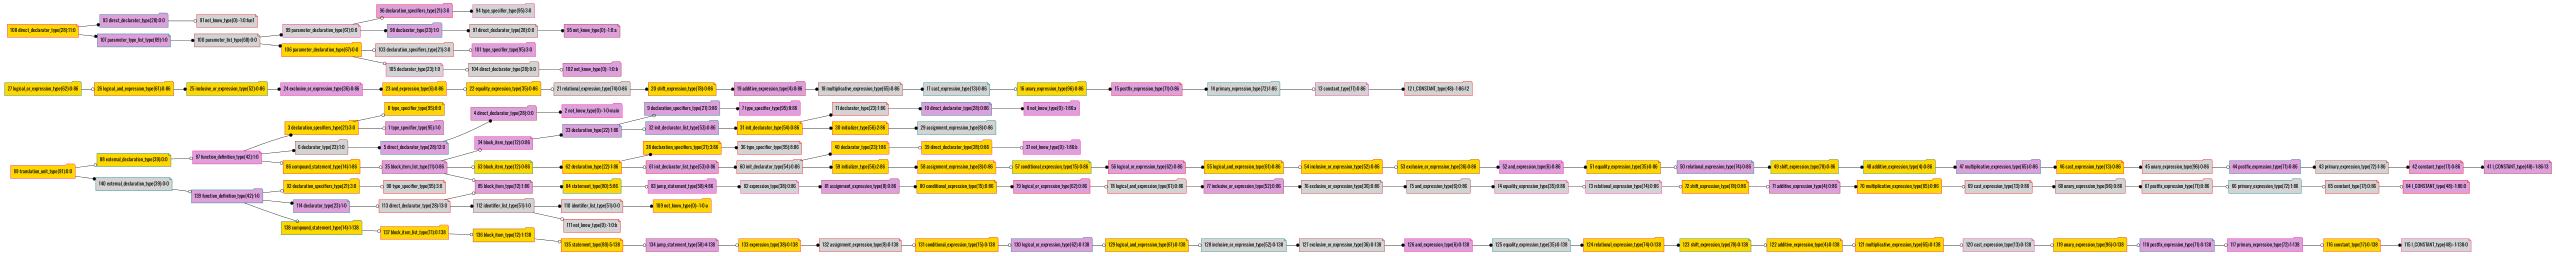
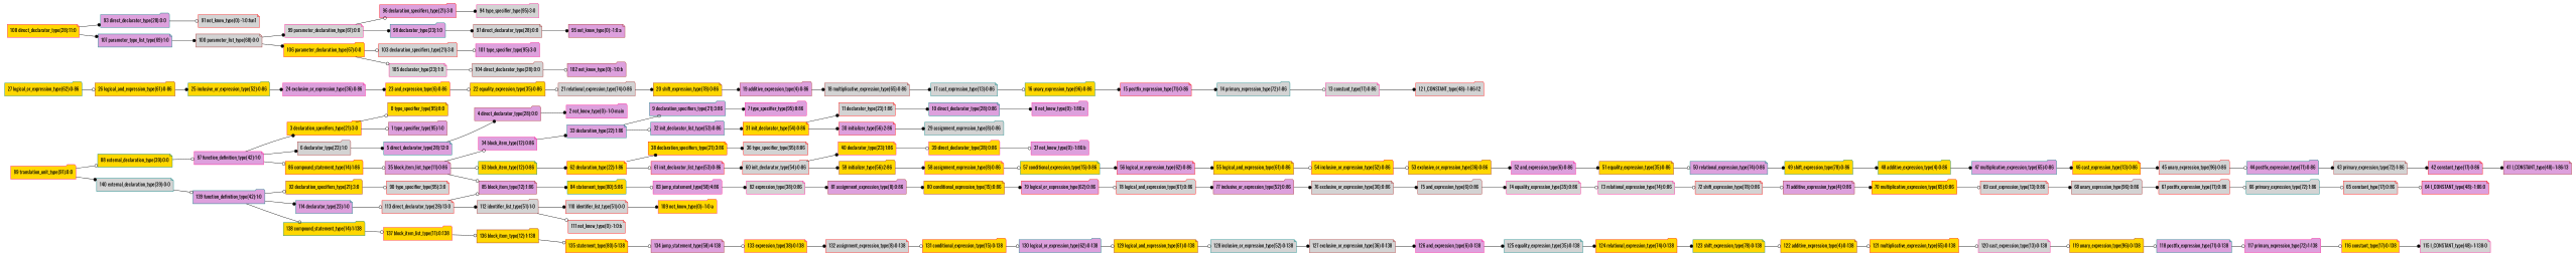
  digraph {
    fontname=Oswald
    rankdir=LR
    node [color=red fillcolor=gold fontname=Oswald shape=note style=filled]
    edge [arrowhead=dot fontname=Oswald]
    n1 [color=deeppink label="89 translation_unit_type(91):0:0" shape=folder]
    n2 [color=teal label="88 external_declaration_type(39):0:0"]
    n3 [color=teal fillcolor=lightgrey label="140 external_declaration_type(39):0:0"]
    n4 [color=deeppink fillcolor=plum label="87 function_definition_type(42):1:0"]
    n5 [color=teal fillcolor=plum label="139 function_definition_type(42):1:0" shape=folder]
    n6 [label="3 declaration_specifiers_type(21):3:0" shape=folder]
    n7 [color=brown fillcolor=lightgrey label="6 declarator_type(23):1:0" shape=folder]
    n8 [label="86 compound_statement_type(14):1:86" shape=folder]
    n9 [color=brown label="0 type_specifier_type(95):8:0"]
    n10 [color=brown fillcolor=plum label="1 type_specifier_type(95):1:0" shape=folder]
    n11 [color=teal fillcolor=plum label="5 direct_declarator_type(28):12:0"]
    n12 [color=brown fillcolor=plum label="35 block_item_list_type(11):0:86"]
    n13 [color=brown fillcolor=plum label="4 direct_declarator_type(28):0:0" shape=folder]
    n14 [color=deeppink fillcolor=plum label="2 not_know_type(0):-1:0:main" shape=folder]
    n15 [color=deeppink fillcolor=plum label="34 block_item_type(12):0:86"]
    n16 [color=teal label="63 block_item_type(12):0:86"]
    n17 [color=brown fillcolor=plum label="85 block_item_type(12):1:86"]
    n18 [color=teal fillcolor=plum label="33 declaration_type(22):1:86"]
    n19 [label="62 declaration_type(22):1:86"]
    n20 [color=teal label="84 statement_type(80):5:86" shape=folder]
    n21 [color=teal fillcolor=plum label="9 declaration_specifiers_type(21):3:86" shape=folder]
    n22 [color=teal fillcolor=plum label="32 init_declarator_list_type(53):0:86" shape=folder]
    n23 [color=deeppink fillcolor=plum label="7 type_specifier_type(95):8:86" shape=folder]
    n24 [label="31 init_declarator_type(54):0:86"]
    n25 [fillcolor=lightgrey label="11 declarator_type(23):1:86"]
-   n26 [label="30 initializer_type(56):2:86"]
+   n26 [fillcolor=plum label="30 initializer_type(56):2:86"]
    n27 [color=teal fillcolor=plum label="10 direct_declarator_type(28):0:86"]
    n28 [color=teal fillcolor=lightgrey label="29 assignment_expression_type(8):0:86" shape=folder]
    n29 [color=deeppink fillcolor=plum label="8 not_know_type(0):-1:86:a" shape=folder]
    n30 [color=teal label="27 logical_or_expression_type(62):0:86" shape=folder]
    n31 [color=brown label="26 logical_and_expression_type(61):0:86" shape=folder]
    n32 [color=teal label="25 inclusive_or_expression_type(52):0:86" shape=folder]
    n33 [color=deeppink fillcolor=plum label="24 exclusive_or_expression_type(36):0:86"]
    n34 [color=deeppink label="23 and_expression_type(6):0:86" shape=folder]
    n35 [color=brown label="22 equality_expression_type(35):0:86" shape=folder]
    n36 [color=brown fillcolor=lightgrey label="21 relational_expression_type(74):0:86" shape=folder]
    n37 [color=brown label="20 shift_expression_type(78):0:86"]
    n38 [color=brown fillcolor=plum label="19 additive_expression_type(4):0:86" shape=folder]
    n39 [color=brown fillcolor=lightgrey label="18 multiplicative_expression_type(65):0:86"]
    n40 [color=teal fillcolor=lightgrey label="17 cast_expression_type(13):0:86"]
    n41 [color=teal label="16 unary_expression_type(96):0:86" shape=folder]
    n42 [fillcolor=plum label="15 postfix_expression_type(71):0:86"]
    n43 [color=teal fillcolor=lightgrey label="14 primary_expression_type(72):1:86" shape=folder]
    n44 [color=deeppink fillcolor=lightgrey label="13 constant_type(17):0:86"]
    n45 [fillcolor=lightgrey label="12 I_CONSTANT_type(48):-1:86:12" shape=folder]
    n46 [label="38 declaration_specifiers_type(21):3:86"]
    n47 [fillcolor=plum label="61 init_declarator_list_type(53):0:86"]
    n48 [fillcolor=lightgrey label="36 type_specifier_type(95):8:86"]
    n49 [fillcolor=lightgrey label="60 init_declarator_type(54):0:86" shape=folder]
    n50 [color=deeppink label="40 declarator_type(23):1:86"]
    n51 [color=brown label="59 initializer_type(56):2:86" shape=folder]
    n52 [color=deeppink label="39 direct_declarator_type(28):0:86" shape=folder]
    n53 [color=deeppink label="58 assignment_expression_type(8):0:86"]
    n54 [color=deeppink fillcolor=plum label="37 not_know_type(0):-1:86:b" shape=folder]
    n55 [color=teal label="57 conditional_expression_type(15):0:86"]
    n56 [fillcolor=plum label="56 logical_or_expression_type(62):0:86"]
    n57 [color=brown label="55 logical_and_expression_type(61):0:86"]
    n58 [label="54 inclusive_or_expression_type(52):0:86" shape=folder]
    n59 [color=brown label="53 exclusive_or_expression_type(36):0:86" shape=folder]
    n60 [color=deeppink fillcolor=plum label="52 and_expression_type(6):0:86"]
    n61 [color=brown label="51 equality_expression_type(35):0:86"]
    n62 [color=teal fillcolor=plum label="50 relational_expression_type(74):0:86"]
    n63 [color=teal label="49 shift_expression_type(78):0:86" shape=folder]
    n64 [color=teal label="48 additive_expression_type(4):0:86" shape=folder]
    n65 [color=teal fillcolor=plum label="47 multiplicative_expression_type(65):0:86" shape=folder]
    n66 [label="46 cast_expression_type(13):0:86"]
    n67 [fillcolor=lightgrey label="45 unary_expression_type(96):0:86" shape=folder]
    n68 [color=teal fillcolor=plum label="44 postfix_expression_type(71):0:86" shape=folder]
    n69 [color=brown fillcolor=lightgrey label="43 primary_expression_type(72):1:86"]
    n70 [fillcolor=plum label="42 constant_type(17):0:86"]
    n71 [color=brown fillcolor=plum label="41 I_CONSTANT_type(48):-1:86:13"]
    n72 [color=deeppink fillcolor=plum label="83 jump_statement_type(58):4:86" shape=folder]
    n73 [color=deeppink fillcolor=lightgrey label="82 expression_type(38):0:86"]
    n74 [color=brown fillcolor=plum label="81 assignment_expression_type(8):0:86" shape=folder]
    n75 [color=brown label="80 conditional_expression_type(15):0:86"]
    n76 [fillcolor=plum label="79 logical_or_expression_type(62):0:86" shape=folder]
    n77 [fillcolor=lightgrey label="78 logical_and_expression_type(61):0:86" shape=folder]
    n78 [color=brown fillcolor=plum label="77 inclusive_or_expression_type(52):0:86" shape=folder]
    n79 [color=brown fillcolor=lightgrey label="76 exclusive_or_expression_type(36):0:86"]
    n80 [color=brown fillcolor=lightgrey label="75 and_expression_type(6):0:86" shape=folder]
    n81 [color=deeppink fillcolor=lightgrey label="74 equality_expression_type(35):0:86"]
    n82 [color=deeppink fillcolor=lightgrey label="73 relational_expression_type(74):0:86"]
-   n83 [label="72 shift_expression_type(78):0:86"]
+   n83 [fillcolor=lightgrey label="72 shift_expression_type(78):0:86"]
    n84 [color=brown fillcolor=plum label="71 additive_expression_type(4):0:86"]
    n85 [label="70 multiplicative_expression_type(65):0:86" shape=folder]
    n86 [fillcolor=lightgrey label="69 cast_expression_type(13):0:86"]
    n87 [color=brown fillcolor=lightgrey label="68 unary_expression_type(96):0:86" shape=folder]
    n88 [fillcolor=lightgrey label="67 postfix_expression_type(71):0:86" shape=folder]
    n89 [color=teal fillcolor=lightgrey label="66 primary_expression_type(72):1:86" shape=folder]
    n90 [fillcolor=lightgrey label="65 constant_type(17):0:86"]
    n91 [fillcolor=plum label="64 I_CONSTANT_type(48):-1:86:0"]
    n92 [color=brown label="92 declaration_specifiers_type(21):3:0" shape=folder]
    n93 [color=teal fillcolor=plum label="114 declarator_type(23):1:0"]
    n94 [color=teal label="138 compound_statement_type(14):1:138" shape=folder]
    n95 [fillcolor=lightgrey label="90 type_specifier_type(95):3:0"]
    n96 [fillcolor=lightgrey label="113 direct_declarator_type(28):13:0"]
    n97 [color=deeppink label="137 block_item_list_type(11):0:138" shape=folder]
    n98 [color=brown fillcolor=lightgrey label="112 identifier_list_type(51):1:0" shape=folder]
    n99 [color=deeppink label="108 direct_declarator_type(28):11:0"]
    n100 [color=teal fillcolor=plum label="93 direct_declarator_type(28):0:0" shape=folder]
    n101 [color=teal fillcolor=plum label="107 parameter_type_list_type(69):1:0"]
    n102 [fillcolor=lightgrey label="110 identifier_list_type(51):0:0"]
    n103 [fillcolor=lightgrey label="111 not_know_type(0):-1:0:b"]
    n104 [fillcolor=lightgrey label="91 not_know_type(0):-1:0:fun1"]
    n105 [color=brown fillcolor=lightgrey label="100 parameter_list_type(68):0:0"]
    n106 [color=deeppink fillcolor=lightgrey label="99 parameter_declaration_type(67):0:0"]
    n107 [label="106 parameter_declaration_type(67):0:0" shape=folder]
    n108 [fillcolor=plum label="96 declaration_specifiers_type(21):3:0" shape=folder]
    n109 [color=teal fillcolor=plum label="98 declarator_type(23):1:0" shape=folder]
    n110 [fillcolor=lightgrey label="103 declaration_specifiers_type(21):3:0" shape=folder]
    n111 [color=deeppink fillcolor=lightgrey label="105 declarator_type(23):1:0"]
    n112 [color=deeppink fillcolor=lightgrey label="94 type_specifier_type(95):3:0" shape=folder]
    n113 [color=brown fillcolor=lightgrey label="97 direct_declarator_type(28):0:0"]
    n114 [color=brown fillcolor=plum label="95 not_know_type(0):-1:0:a"]
    n115 [color=deeppink fillcolor=plum label="101 type_specifier_type(95):3:0" shape=folder]
    n116 [color=brown fillcolor=lightgrey label="104 direct_declarator_type(28):0:0" shape=folder]
    n117 [color=brown fillcolor=plum label="102 not_know_type(0):-1:0:b" shape=folder]
    n118 [color=deeppink label="109 not_know_type(0):-1:0:a" shape=folder]
    n119 [color=brown label="136 block_item_type(12):1:138" shape=folder]
    n120 [label="135 statement_type(80):5:138"]
    n121 [color=brown fillcolor=plum label="134 jump_statement_type(58):4:138"]
    n122 [color=deeppink label="133 expression_type(38):0:138"]
    n123 [fillcolor=lightgrey label="132 assignment_expression_type(8):0:138"]
    n124 [label="131 conditional_expression_type(15):0:138" shape=folder]
    n125 [color=teal fillcolor=plum label="130 logical_or_expression_type(62):0:138" shape=folder]
    n126 [color=brown label="129 logical_and_expression_type(61):0:138"]
    n127 [color=teal fillcolor=lightgrey label="128 inclusive_or_expression_type(52):0:138"]
    n128 [color=brown fillcolor=lightgrey label="127 exclusive_or_expression_type(36):0:138"]
    n129 [color=deeppink fillcolor=plum label="126 and_expression_type(6):0:138"]
    n130 [color=teal fillcolor=lightgrey label="125 equality_expression_type(35):0:138"]
    n131 [label="124 relational_expression_type(74):0:138" shape=folder]
    n132 [color=teal label="123 shift_expression_type(78):0:138"]
    n133 [color=brown label="122 additive_expression_type(4):0:138"]
    n134 [label="121 multiplicative_expression_type(65):0:138" shape=folder]
    n135 [color=deeppink fillcolor=lightgrey label="120 cast_expression_type(13):0:138"]
    n136 [color=brown label="119 unary_expression_type(96):0:138" shape=folder]
    n137 [color=teal fillcolor=plum label="118 postfix_expression_type(71):0:138"]
    n138 [color=deeppink fillcolor=plum label="117 primary_expression_type(72):1:138" shape=folder]
    n139 [color=deeppink label="116 constant_type(17):0:138"]
    n140 [color=deeppink fillcolor=lightgrey label="115 I_CONSTANT_type(48):-1:138:0"]
    n1 -> n2 [arrowhead=odot]
    n1 -> n3
    n2 -> n4 [arrowhead=odot]
    n3 -> n5 [arrowhead=odot]
    n4 -> n6
    n4 -> n7
    n4 -> n8 [arrowhead=odot]
    n5 -> n92 [arrowhead=odot]
    n5 -> n93
    n5 -> n94 [arrowhead=odot]
    n6 -> n9 [arrowhead=odot]
    n6 -> n10 [arrowhead=odot]
    n7 -> n11
    n8 -> n12 [arrowhead=odot]
    n11 -> n13
    n12 -> n15 [arrowhead=odot]
    n12 -> n16 [arrowhead=odot]
    n12 -> n17 [arrowhead=odot]
    n13 -> n14
    n15 -> n18
    n16 -> n19
    n17 -> n20
    n18 -> n21 [arrowhead=odot]
    n18 -> n22 [arrowhead=odot]
    n19 -> n46
    n19 -> n47 [arrowhead=odot]
    n20 -> n72 [arrowhead=odot]
    n21 -> n23
    n22 -> n24
    n24 -> n25
    n24 -> n26
    n25 -> n27
    n26 -> n28
    n27 -> n29
    n30 -> n31 [arrowhead=odot]
    n31 -> n32
    n32 -> n33
    n33 -> n34
    n34 -> n35 [arrowhead=odot]
    n35 -> n36 [arrowhead=odot]
    n36 -> n37
    n37 -> n38
    n38 -> n39
    n39 -> n40
    n40 -> n41 [arrowhead=odot]
    n41 -> n42
    n42 -> n43
    n43 -> n44 [arrowhead=odot]
    n44 -> n45
    n46 -> n48
    n47 -> n49
    n49 -> n50
    n49 -> n51
    n50 -> n52 [arrowhead=odot]
    n51 -> n53
    n52 -> n54 [arrowhead=odot]
    n53 -> n55 [arrowhead=odot]
    n55 -> n56
    n56 -> n57
    n57 -> n58 [arrowhead=odot]
    n58 -> n59 [arrowhead=odot]
    n59 -> n60
    n60 -> n61
    n61 -> n62 [arrowhead=odot]
    n62 -> n63
    n63 -> n64
    n64 -> n65
    n65 -> n66
    n66 -> n67
    n67 -> n68 [arrowhead=odot]
    n68 -> n69
    n69 -> n70
    n70 -> n71
    n72 -> n73
    n73 -> n74
    n74 -> n75
    n75 -> n76
    n76 -> n77 [arrowhead=odot]
    n77 -> n78
    n78 -> n79
    n79 -> n80
    n80 -> n81
    n81 -> n82 [arrowhead=odot]
    n82 -> n83 [arrowhead=odot]
    n83 -> n84 [arrowhead=odot]
    n84 -> n85
    n85 -> n86 [arrowhead=odot]
    n86 -> n87
    n87 -> n88
    n88 -> n89 [arrowhead=odot]
    n89 -> n90 [arrowhead=odot]
    n90 -> n91 [arrowhead=odot]
    n92 -> n95 [arrowhead=odot]
    n93 -> n96 [arrowhead=odot]
    n94 -> n97 [arrowhead=odot]
    n96 -> n17 [arrowhead=odot]
    n96 -> n98
    n97 -> n119 [arrowhead=odot]
    n98 -> n102
    n98 -> n103 [arrowhead=odot]
    n99 -> n100
    n99 -> n101
    n100 -> n104 [arrowhead=odot]
    n101 -> n105
    n102 -> n118
    n105 -> n106
    n105 -> n107
    n106 -> n108 [arrowhead=odot]
    n106 -> n109
    n107 -> n110 [arrowhead=odot]
    n107 -> n111 [arrowhead=odot]
    n108 -> n112
    n109 -> n113
    n110 -> n115 [arrowhead=odot]
    n111 -> n116 [arrowhead=odot]
    n113 -> n114
    n116 -> n117 [arrowhead=odot]
    n119 -> n120 [arrowhead=odot]
    n120 -> n121 [arrowhead=odot]
    n121 -> n122 [arrowhead=odot]
    n122 -> n123
    n123 -> n124 [arrowhead=odot]
    n124 -> n125 [arrowhead=odot]
    n125 -> n126 [arrowhead=odot]
    n126 -> n127 [arrowhead=odot]
    n127 -> n128
    n128 -> n129
    n129 -> n130
    n130 -> n131
    n131 -> n132
    n132 -> n133 [arrowhead=odot]
    n133 -> n134 [arrowhead=odot]
    n134 -> n135 [arrowhead=odot]
    n135 -> n136 [arrowhead=odot]
    n136 -> n137 [arrowhead=odot]
    n137 -> n138 [arrowhead=odot]
    n138 -> n139 [arrowhead=odot]
    n139 -> n140
  }
